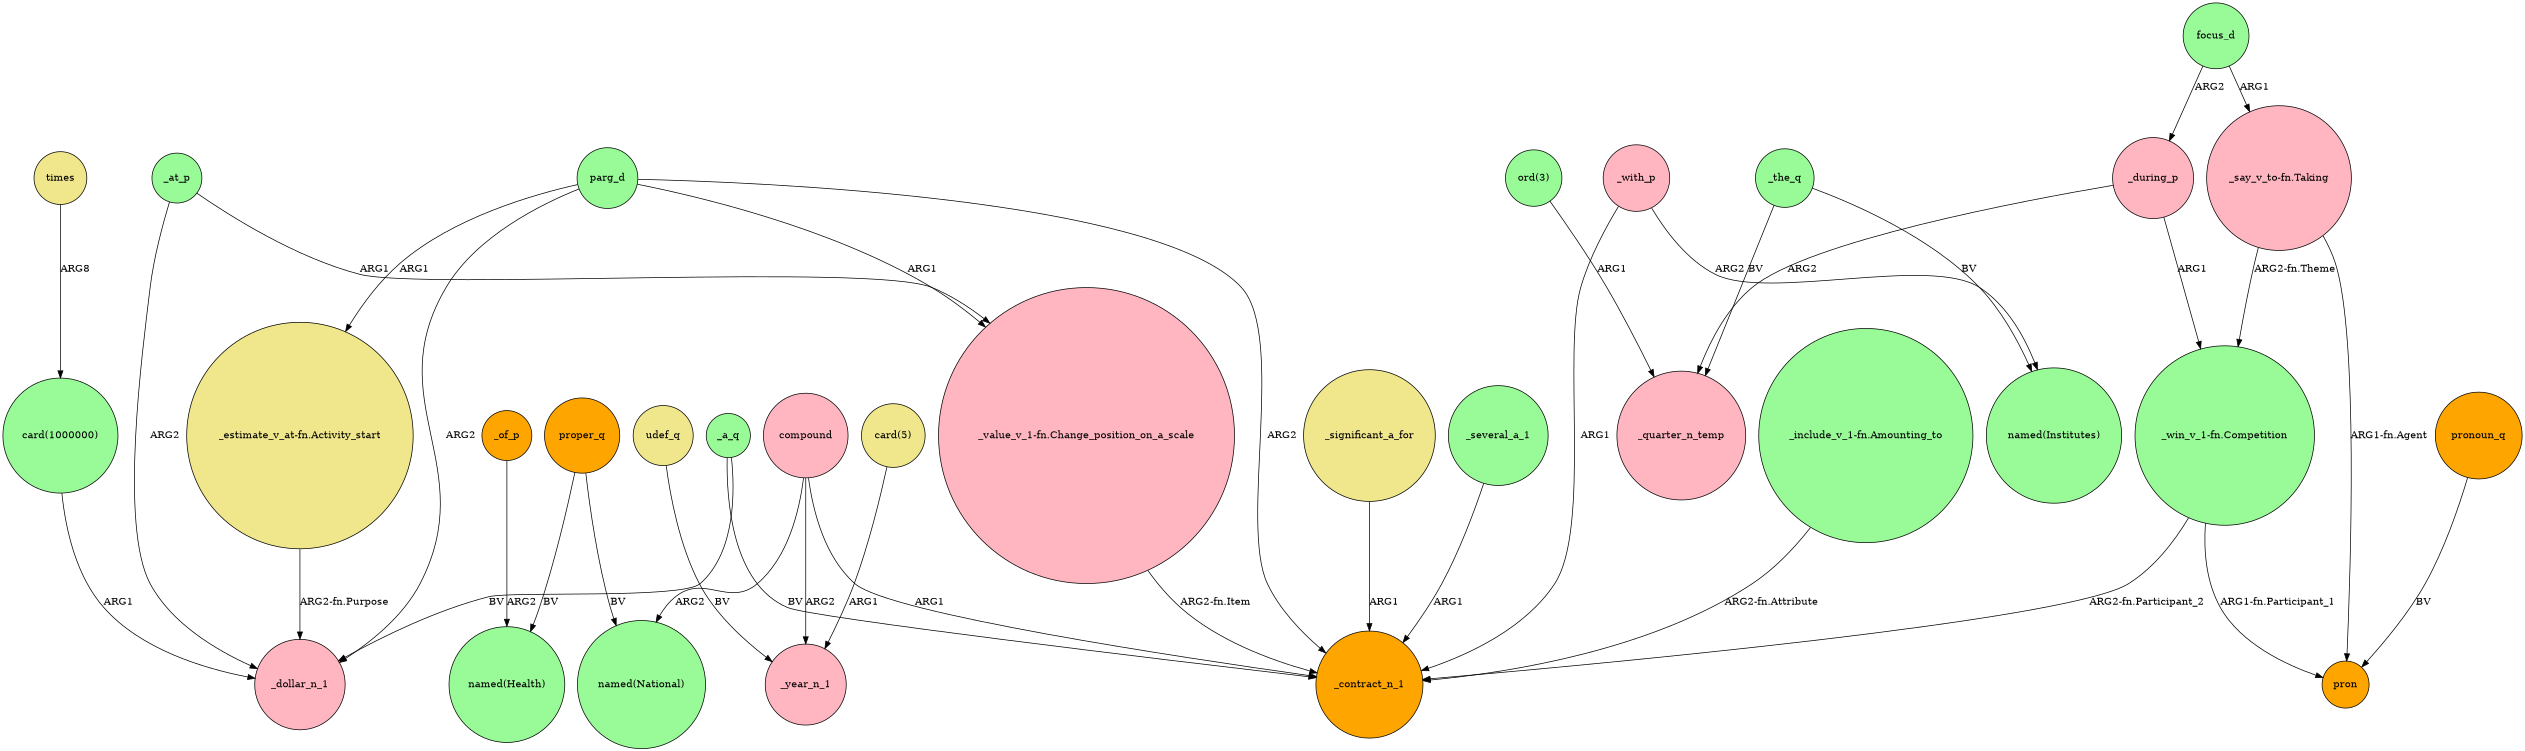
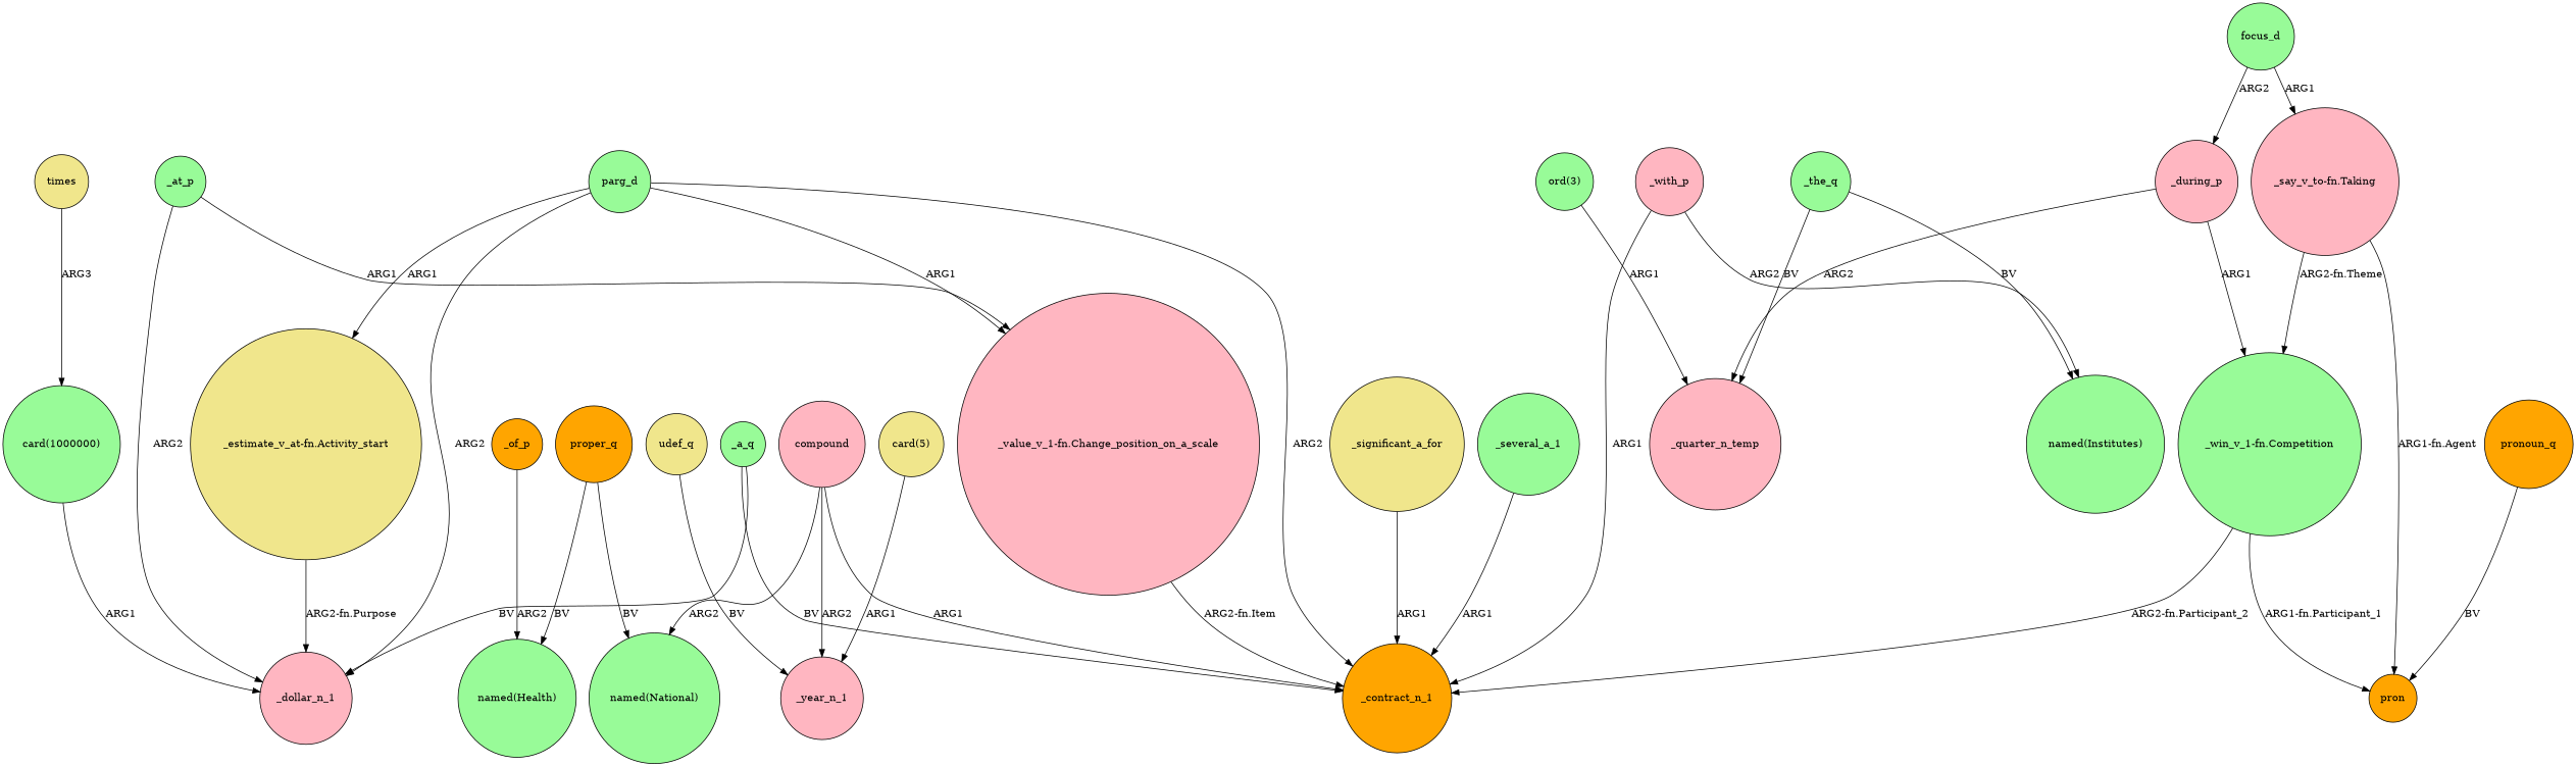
  digraph {
    node [fillcolor=palegreen shape=circle style=filled]
    _contract_n_1 [fillcolor=orange]
    parg_d
    _dollar_n_1 [fillcolor=lightpink]
    "_value_v_1-fn.Change_position_on_a_scale" [fillcolor=lightpink]
    "_estimate_v_at-fn.Activity_start" [fillcolor=khaki]
    compound [fillcolor=lightpink]
    "named(National)"
    _year_n_1 [fillcolor=lightpink]
    _a_q
    _quarter_n_temp [fillcolor=lightpink]
    "ord(3)"
    "_say_v_to-fn.Taking" [fillcolor=lightpink]
    "_win_v_1-fn.Competition"
    pron [fillcolor=orange]
    focus_d
    _during_p [fillcolor=lightpink]
    _of_p [fillcolor=orange]
    "named(Health)"
    _significant_a_for [fillcolor=khaki]
    proper_q [fillcolor=orange]
    _the_q
    "named(Institutes)"
    _several_a_1
    times [fillcolor=khaki]
    "card(1000000)"
    _with_p [fillcolor=lightpink]
-   "_include_v_1-fn.Amounting_to"
    pronoun_q [fillcolor=orange]
    _at_p
    "card(5)" [fillcolor=khaki]
    udef_q [fillcolor=khaki]
    parg_d -> _contract_n_1 [label=ARG2]
    parg_d -> _dollar_n_1 [label=ARG2]
    parg_d -> "_value_v_1-fn.Change_position_on_a_scale" [label=ARG1]
    parg_d -> "_estimate_v_at-fn.Activity_start" [label=ARG1]
    "_value_v_1-fn.Change_position_on_a_scale" -> _contract_n_1 [label="ARG2-fn.Item"]
    "_estimate_v_at-fn.Activity_start" -> _dollar_n_1 [label="ARG2-fn.Purpose"]
    compound -> _contract_n_1 [label=ARG1]
    compound -> "named(National)" [label=ARG2]
    compound -> _year_n_1 [label=ARG2]
    _a_q -> _contract_n_1 [label=BV]
    _a_q -> _dollar_n_1 [label=BV]
    "ord(3)" -> _quarter_n_temp [label=ARG1]
    "_say_v_to-fn.Taking" -> "_win_v_1-fn.Competition" [label="ARG2-fn.Theme"]
    "_say_v_to-fn.Taking" -> pron [label="ARG1-fn.Agent"]
    "_win_v_1-fn.Competition" -> _contract_n_1 [label="ARG2-fn.Participant_2"]
    "_win_v_1-fn.Competition" -> pron [label="ARG1-fn.Participant_1"]
    focus_d -> "_say_v_to-fn.Taking" [label=ARG1]
    focus_d -> _during_p [label=ARG2]
    _during_p -> _quarter_n_temp [label=ARG2]
    _during_p -> "_win_v_1-fn.Competition" [label=ARG1]
    _of_p -> "named(Health)" [label=ARG2]
    _significant_a_for -> _contract_n_1 [label=ARG1]
    proper_q -> "named(National)" [label=BV]
    proper_q -> "named(Health)" [label=BV]
    _the_q -> _quarter_n_temp [label=BV]
    _the_q -> "named(Institutes)" [label=BV]
    _several_a_1 -> _contract_n_1 [label=ARG1]
-   times -> "card(1000000)" [label=ARG8]
+   times -> "card(1000000)" [label=ARG3]
    "card(1000000)" -> _dollar_n_1 [label=ARG1]
    _with_p -> _contract_n_1 [label=ARG1]
    _with_p -> "named(Institutes)" [label=ARG2]
-   "_include_v_1-fn.Amounting_to" -> _contract_n_1 [label="ARG2-fn.Attribute"]
    pronoun_q -> pron [label=BV]
    _at_p -> _dollar_n_1 [label=ARG2]
    _at_p -> "_value_v_1-fn.Change_position_on_a_scale" [label=ARG1]
    "card(5)" -> _year_n_1 [label=ARG1]
    udef_q -> _year_n_1 [label=BV]
  }
